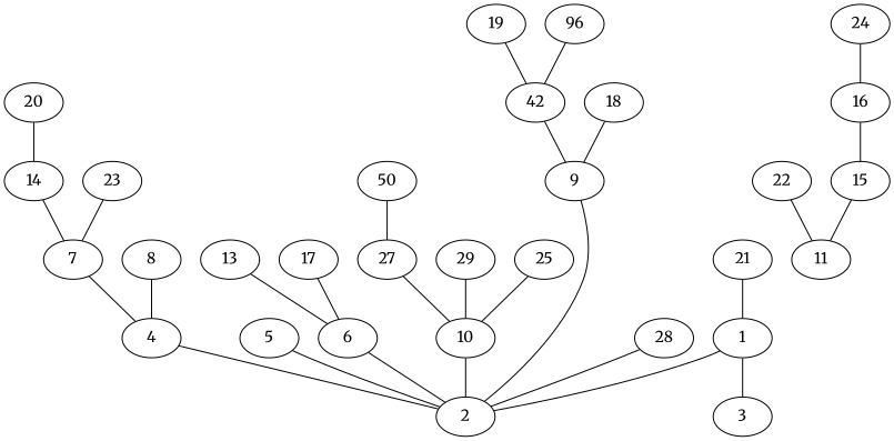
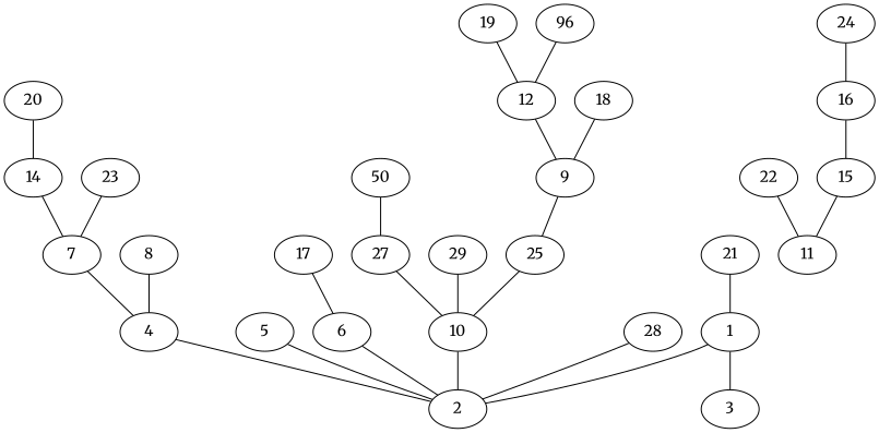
  graph {
    fontname=Merriweather
    node [fontname=Merriweather]
    edge [fontname=Merriweather]
    1
    3
    2
    4
    7
    14
    20
    23
    8
    5
    6
    15
    11
    16
    24
    22
-   13
    17
    9
-   12 [label=42]
+   12
    19
    n22 [label=96]
    18
    10
    25
    27
    n27 [label=50]
    28
    29
    21
    1 -- 3
    1 -- 2
    4 -- 2
    7 -- 4
    14 -- 7
    20 -- 14
    23 -- 7
    8 -- 4
    5 -- 2
    6 -- 2
    15 -- 11
    16 -- 15
    24 -- 16
    22 -- 11
-   13 -- 6
    17 -- 6
-   9 -- 2
+   9 -- 25
    12 -- 9
    19 -- 12
    n22 -- 12
    18 -- 9
    10 -- 2
    25 -- 10
    27 -- 10
    n27 -- 27
    28 -- 2
    29 -- 10
    21 -- 1
  }
